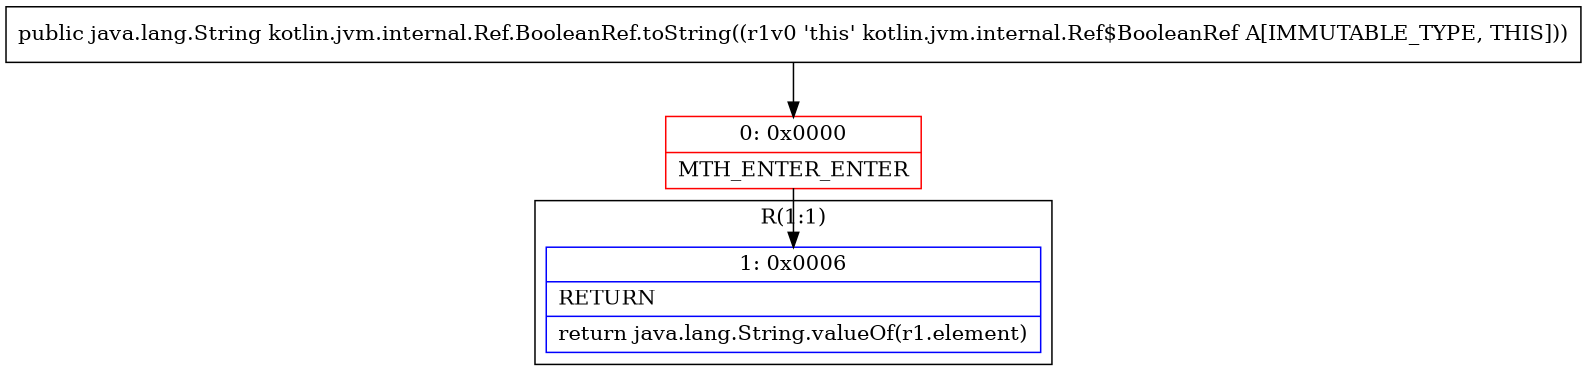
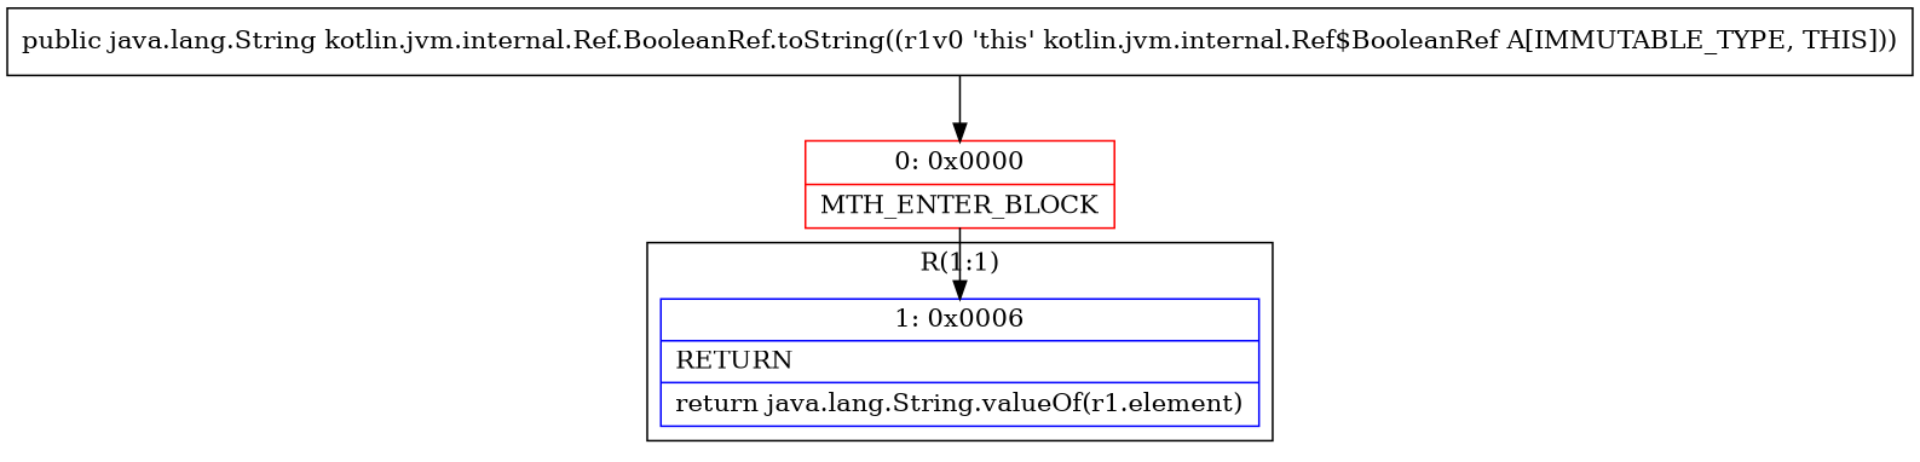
  digraph {
    node [shape=record]
    n1 [color=blue label="{1\:\ 0x0006|RETURN\l|return java.lang.String.valueOf(r1.element)\l}"]
-   n2 [color=red label="{0\:\ 0x0000|MTH_ENTER_ENTER\l}"]
+   n2 [color=red label="{0\:\ 0x0000|MTH_ENTER_BLOCK\l}"]
    n3 [label="{public java.lang.String kotlin.jvm.internal.Ref.BooleanRef.toString((r1v0 'this' kotlin.jvm.internal.Ref$BooleanRef A[IMMUTABLE_TYPE, THIS])) }"]
    subgraph cluster_1 {
      label="R(1:1)"
      n1
    }
    n2 -> n1
    n3 -> n2
  }
